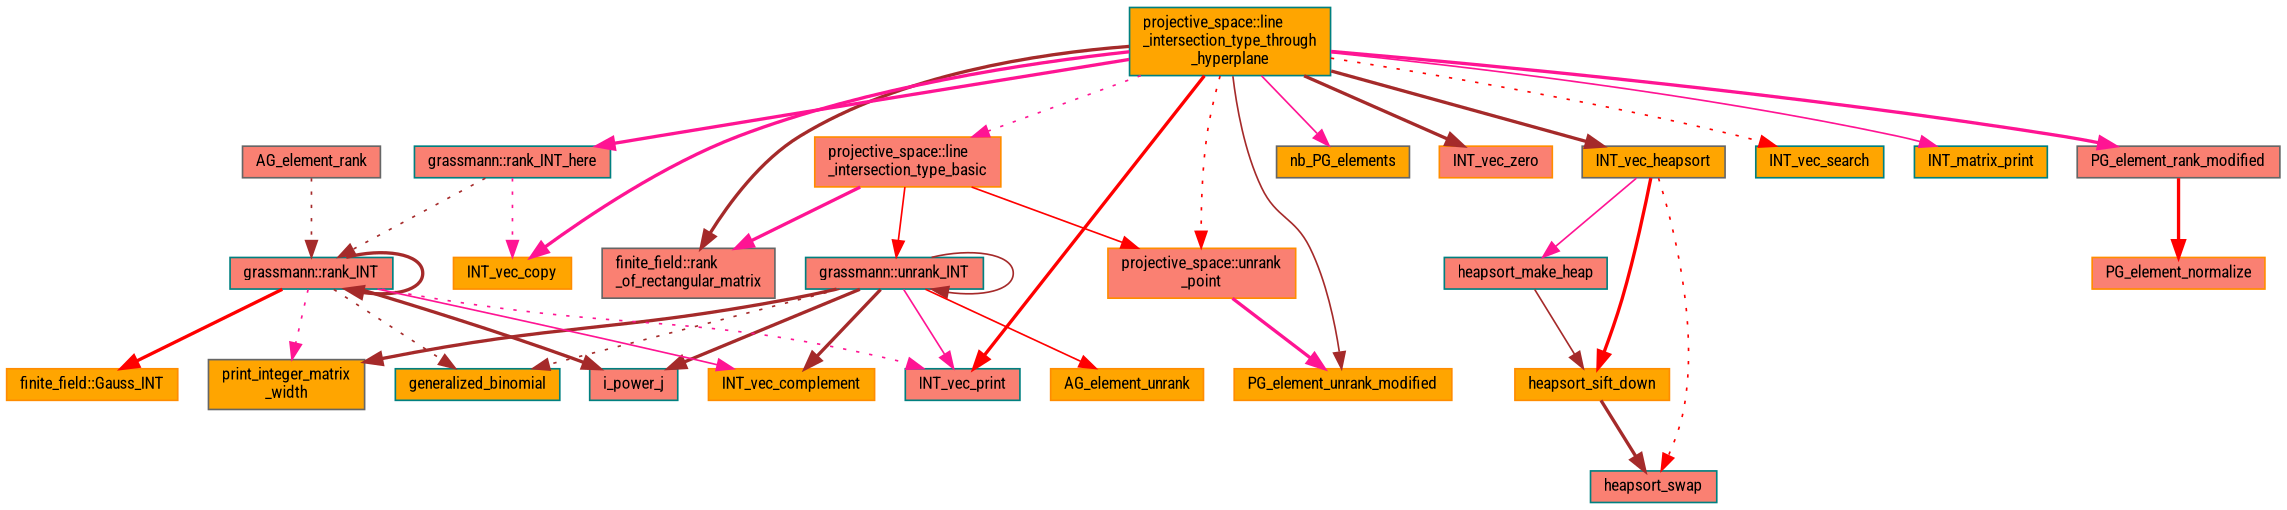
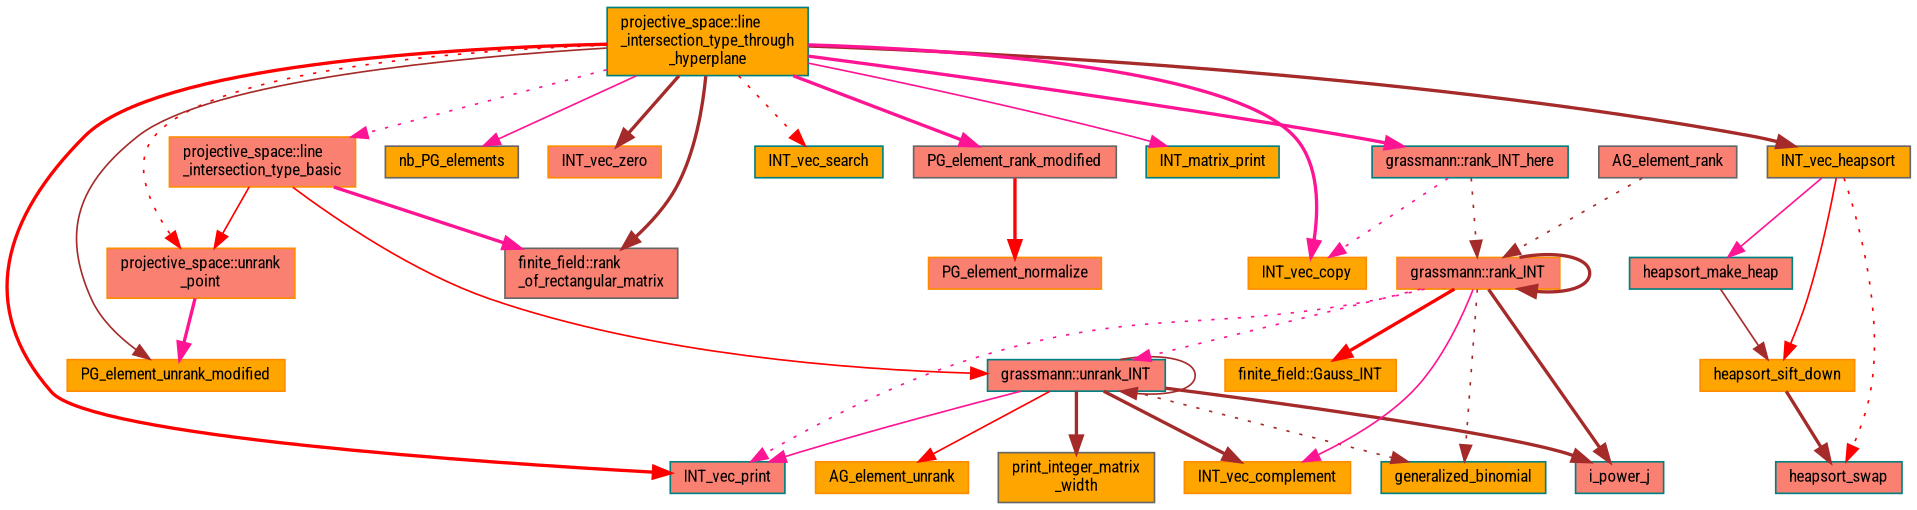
  digraph {
    fontname="Roboto Condensed"
    rankdir=TB
    node [color=teal fillcolor=salmon fontname="Roboto Condensed" fontsize=10 shape=record style=filled]
    edge [color=brown fontname="Roboto Condensed" fontsize=10 labelfontname=Helvetica labelfontsize=10 style=bold]
    n1 [fillcolor=orange fontcolor=black height=0.2 label="projective_space::line\l_intersection_type_through\l_hyperplane" width=0.4]
    n2 [color=darkorange height=0.2 label="projective_space::unrank\l_point" width=0.4]
    n3 [color=darkorange fillcolor=orange height=0.2 label=PG_element_unrank_modified width=0.4]
    n4 [height=0.2 label=INT_vec_print width=0.4]
    n5 [color=gray40 fillcolor=orange height=0.2 label=INT_vec_heapsort width=0.4]
    n6 [color=darkorange height=0.2 label="projective_space::line\l_intersection_type_basic" width=0.4]
    n7 [color=gray40 height=0.2 label="finite_field::rank\l_of_rectangular_matrix" width=0.4]
    n8 [color=gray40 fillcolor=orange height=0.2 label=nb_PG_elements width=0.4]
    n9 [color=darkorange height=0.2 label=INT_vec_zero width=0.4]
    n10 [color=gray40 height=0.2 label=PG_element_rank_modified width=0.4]
    n11 [fillcolor=orange height=0.2 label=INT_vec_search width=0.4]
    n12 [color=darkorange fillcolor=orange height=0.2 label=INT_vec_copy width=0.4]
    n13 [fillcolor=orange height=0.2 label=INT_matrix_print width=0.4]
    n14 [height=0.2 label="grassmann::rank_INT_here" width=0.4]
    n15 [height=0.2 label=heapsort_make_heap width=0.4]
    n16 [color=darkorange fillcolor=orange height=0.2 label=heapsort_sift_down width=0.4]
    n17 [height=0.2 label=heapsort_swap width=0.4]
    n18 [height=0.2 label="grassmann::unrank_INT" width=0.4]
    n19 [color=darkorange height=0.2 label=PG_element_normalize width=0.4]
-   n20 [height=0.2 label="grassmann::rank_INT" width=0.4]
+   n20 [color=darkorange height=0.2 label="grassmann::rank_INT" width=0.4]
    n21 [fillcolor=orange height=0.2 label=generalized_binomial width=0.4]
    n22 [height=0.2 label=i_power_j width=0.4]
    n23 [color=darkorange fillcolor=orange height=0.2 label=AG_element_unrank width=0.4]
    n24 [color=darkorange fillcolor=orange height=0.2 label=INT_vec_complement width=0.4]
    n25 [color=gray40 fillcolor=orange height=0.2 label="print_integer_matrix\l_width" width=0.4]
    n26 [color=darkorange fillcolor=orange height=0.2 label="finite_field::Gauss_INT" width=0.4]
    n27 [color=gray40 height=0.2 label=AG_element_rank width=0.4]
    n1 -> n2 [color=red style=dotted]
    n1 -> n3 [style=solid]
    n1 -> n4 [color=red]
    n1 -> n5
    n1 -> n6 [color=deeppink style=dotted]
    n1 -> n7
    n1 -> n8 [color=deeppink style=solid]
    n1 -> n9
    n1 -> n10 [color=deeppink]
    n1 -> n11 [color=red style=dotted]
    n1 -> n12 [color=deeppink]
    n1 -> n13 [color=deeppink style=solid]
    n1 -> n14 [color=deeppink]
    n2 -> n3 [color=deeppink]
    n5 -> n15 [color=deeppink style=solid]
-   n5 -> n16 [color=red]
+   n5 -> n16 [color=red style=solid]
    n5 -> n17 [color=red style=dotted]
    n6 -> n2 [color=red style=solid]
    n6 -> n7 [color=deeppink]
    n6 -> n18 [color=red style=solid]
    n10 -> n19 [color=red]
    n14 -> n12 [color=deeppink style=dotted]
    n14 -> n20 [style=dotted]
    n15 -> n16 [style=solid]
    n16 -> n17
    n18 -> n4 [color=deeppink style=solid]
    n18 -> n18 [style=solid]
    n18 -> n21 [style=dotted]
    n18 -> n22
    n18 -> n23 [color=red style=solid]
    n18 -> n24
    n18 -> n25
    n20 -> n4 [color=deeppink style=dotted]
    n20 -> n20
    n20 -> n21 [style=dotted]
    n20 -> n22
    n20 -> n24 [color=deeppink style=solid]
-   n20 -> n25 [color=deeppink style=dotted]
+   n20 -> n18 [color=deeppink style=dotted]
    n20 -> n26 [color=red]
    n27 -> n20 [style=dotted]
  }
